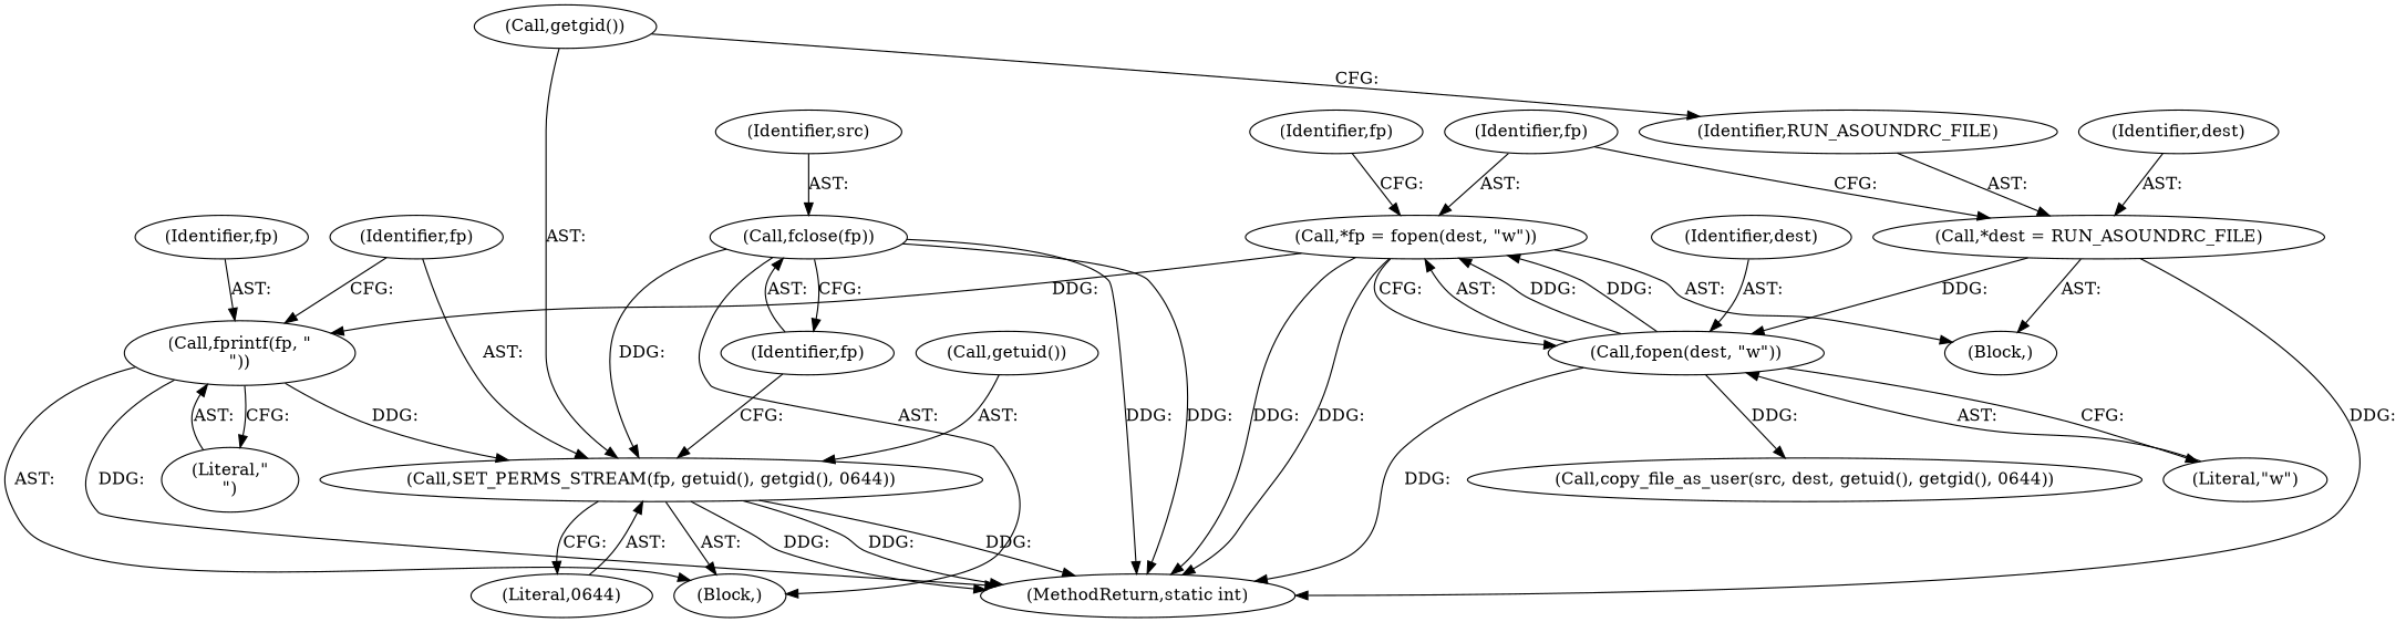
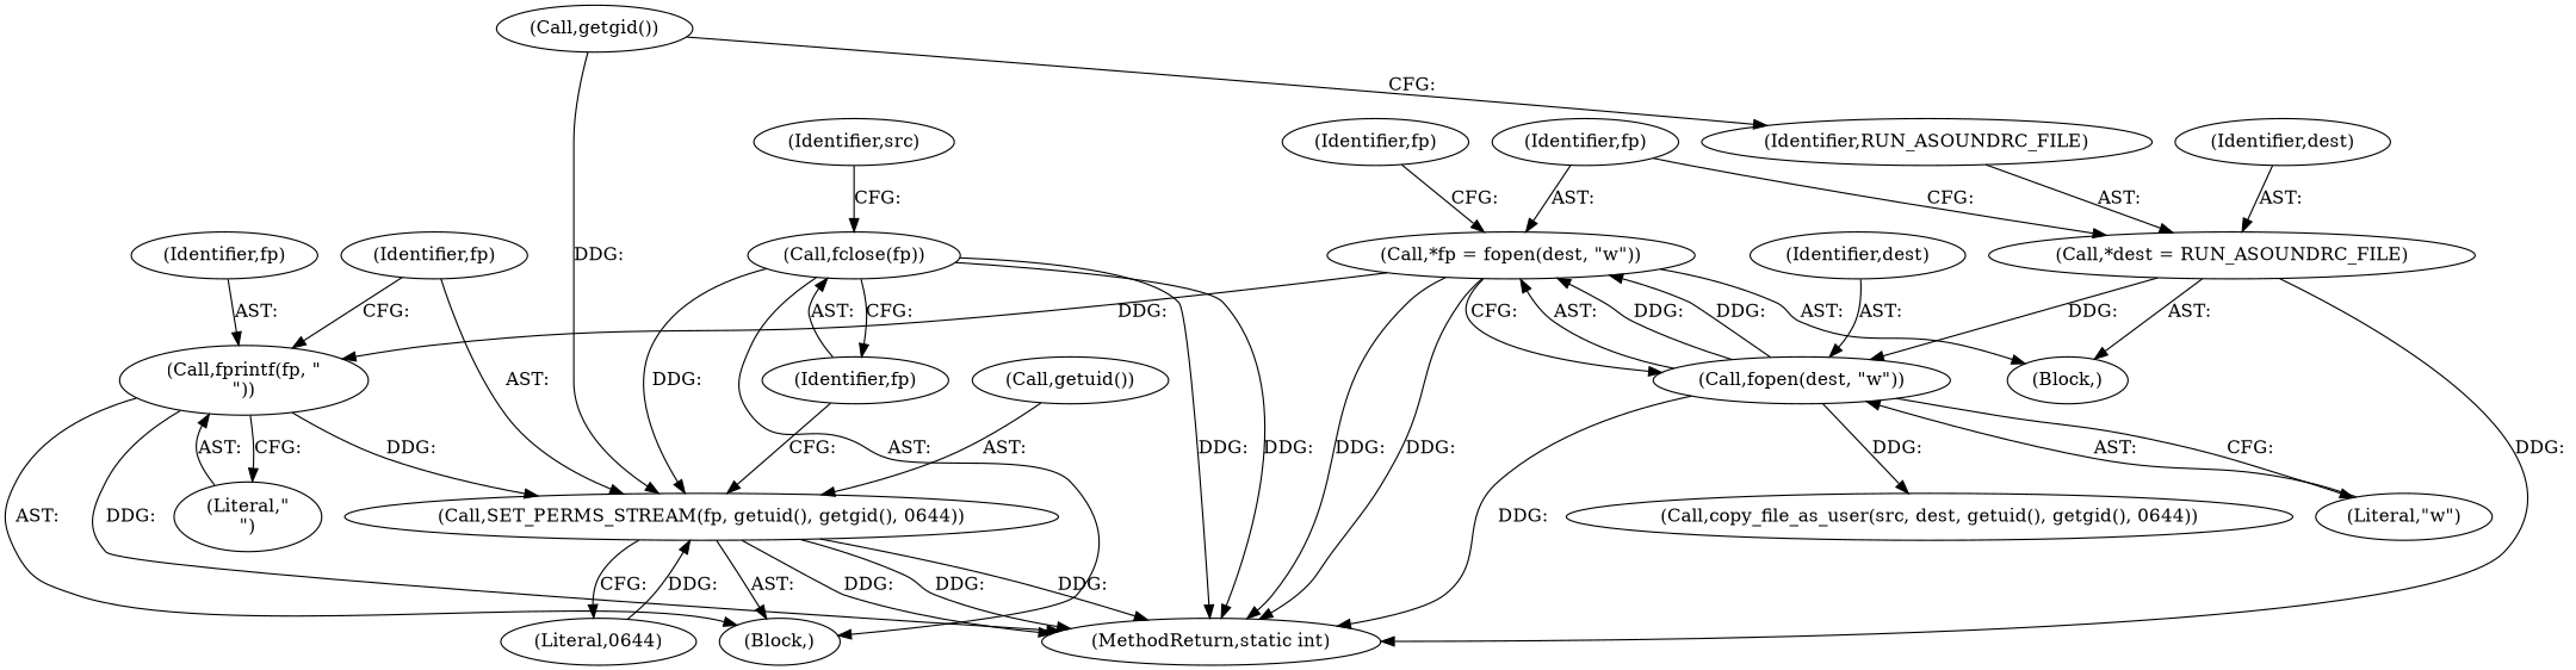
  digraph {
    n1 [label="(Call,fclose(fp))"]
    n2 [label="(MethodReturn,static int)"]
    n3 [label="(Block,)"]
    n4 [label="(Identifier,fp)"]
    n5 [label="(Call,SET_PERMS_STREAM(fp, getuid(), getgid(), 0644))"]
    n6 [label="(Literal,0644)"]
    n7 [label="(Call,fprintf(fp, \"\n\"))"]
    n8 [label="(Literal,\"\n\")"]
    n9 [label="(Call,*fp = fopen(dest, \"w\"))"]
    n10 [label="(Call,fopen(dest, \"w\"))"]
    n11 [label="(Block,)"]
    n12 [label="(Literal,\"w\")"]
    n13 [label="(Call,copy_file_as_user(src, dest, getuid(), getgid(), 0644))"]
    n14 [label="(Call,*dest = RUN_ASOUNDRC_FILE)"]
    n15 [label="(Identifier,RUN_ASOUNDRC_FILE)"]
    n16 [label="(Identifier,fp)"]
    n17 [label="(Call,getgid())"]
    n18 [label="(Identifier,fp)"]
    n19 [label="(Identifier,src)"]
    n20 [label="(Identifier,fp)"]
    n21 [label="(Call,getuid())"]
    n22 [label="(Identifier,dest)"]
    n23 [label="(Identifier,fp)"]
    n24 [label="(Identifier,dest)"]
    n1 -> n2 [label="DDG: "]
    n1 -> n2 [label="DDG: "]
    n1 -> n3 [label="AST: "]
    n1 -> n4 [label="CFG: "]
    n1 -> n5 [label="DDG: "]
    n4 -> n1 [label="AST: "]
    n4 -> n5 [label="CFG: "]
    n5 -> n2 [label="DDG: "]
    n5 -> n2 [label="DDG: "]
    n5 -> n2 [label="DDG: "]
    n5 -> n3 [label="AST: "]
    n5 -> n6 [label="CFG: "]
-   n6 -> n5 [label="AST: "]
+   n6 -> n5 [label="DDG: "]
    n7 -> n2 [label="DDG: "]
    n7 -> n3 [label="AST: "]
    n7 -> n5 [label="DDG: "]
    n7 -> n8 [label="CFG: "]
    n8 -> n7 [label="AST: "]
    n9 -> n2 [label="DDG: "]
    n9 -> n2 [label="DDG: "]
    n9 -> n7 [label="DDG: "]
    n9 -> n10 [label="CFG: "]
    n9 -> n11 [label="AST: "]
    n10 -> n2 [label="DDG: "]
    n10 -> n9 [label="AST: "]
    n10 -> n9 [label="DDG: "]
    n10 -> n9 [label="DDG: "]
    n10 -> n12 [label="CFG: "]
    n10 -> n13 [label="DDG: "]
    n12 -> n10 [label="AST: "]
    n14 -> n2 [label="DDG: "]
    n14 -> n10 [label="DDG: "]
    n14 -> n11 [label="AST: "]
    n15 -> n14 [label="AST: "]
    n16 -> n9 [label="AST: "]
    n16 -> n14 [label="CFG: "]
-   n17 -> n5 [label="AST: "]
+   n17 -> n5 [label="DDG: "]
    n17 -> n15 [label="CFG: "]
    n18 -> n5 [label="AST: "]
    n18 -> n7 [label="CFG: "]
-   n19 -> n1 [label="AST: "]
+   n19 -> n1 [label="CFG: "]
    n20 -> n7 [label="AST: "]
    n21 -> n5 [label="AST: "]
    n22 -> n10 [label="AST: "]
    n23 -> n9 [label="CFG: "]
    n24 -> n14 [label="AST: "]
  }
